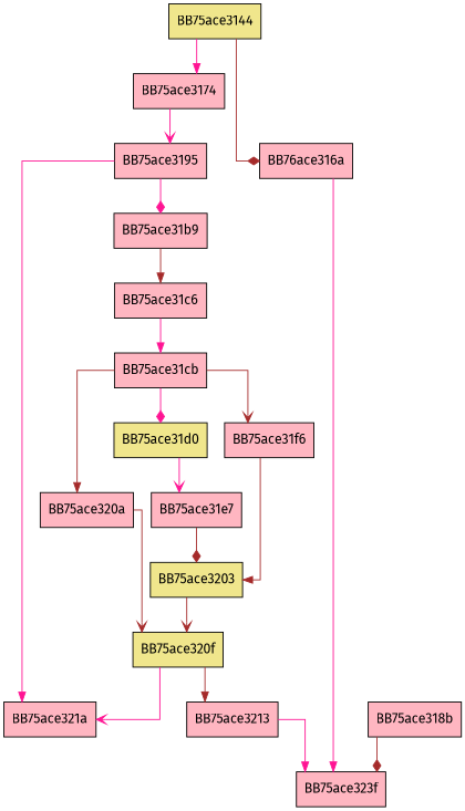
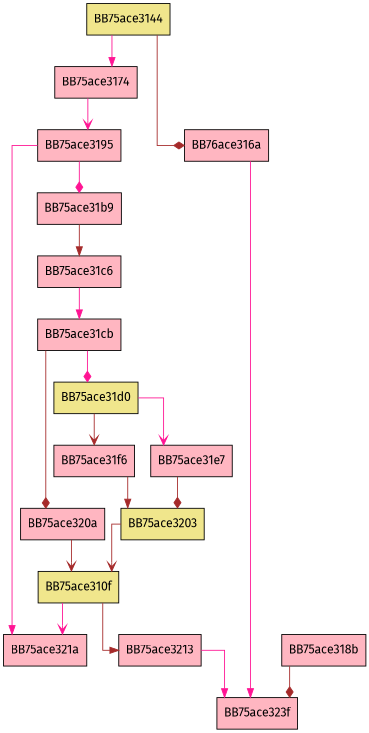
  digraph {
    fontname="Fira Sans"
    splines=ortho
    node [fillcolor=lightpink fontname="Fira Sans" shape=box style=filled]
    edge [arrowhead=normal color=deeppink fontname="Fira Sans"]
    BB75ace3144 [fillcolor=khaki]
    BB75ace3174
    n3 [label=BB76ace316a]
    BB75ace3195
    BB75ace323f
    BB75ace321a
    BB75ace31b9
    BB75ace318b
    BB75ace31c6
    BB75ace31cb
    BB75ace320a
    BB75ace31d0 [fillcolor=khaki]
-   BB75ace320f [fillcolor=khaki]
+   BB75ace320f [fillcolor=khaki label=BB75ace310f]
    BB75ace31f6
    BB75ace31e7
    BB75ace3213
    BB75ace3203 [fillcolor=khaki]
    BB75ace3144 -> BB75ace3174
    BB75ace3144 -> n3 [arrowhead=diamond color=brown]
    BB75ace3174 -> BB75ace3195 [arrowhead=vee]
    n3 -> BB75ace323f
    BB75ace3195 -> BB75ace321a
    BB75ace3195 -> BB75ace31b9 [arrowhead=diamond]
    BB75ace31b9 -> BB75ace31c6 [color=brown]
    BB75ace318b -> BB75ace323f [arrowhead=diamond color=brown]
    BB75ace31c6 -> BB75ace31cb
-   BB75ace31cb -> BB75ace320a [color=brown]
+   BB75ace31cb -> BB75ace320a [arrowhead=diamond color=brown]
    BB75ace31cb -> BB75ace31d0 [arrowhead=diamond]
    BB75ace320a -> BB75ace320f [arrowhead=vee color=brown]
-   BB75ace31cb -> BB75ace31f6 [arrowhead=vee color=brown]
+   BB75ace31d0 -> BB75ace31f6 [arrowhead=vee color=brown]
    BB75ace31d0 -> BB75ace31e7 [arrowhead=vee]
    BB75ace320f -> BB75ace321a [arrowhead=vee]
    BB75ace320f -> BB75ace3213 [color=brown]
    BB75ace31f6 -> BB75ace3203 [color=brown]
    BB75ace31e7 -> BB75ace3203 [arrowhead=diamond color=brown]
    BB75ace3213 -> BB75ace323f
    BB75ace3203 -> BB75ace320f [arrowhead=vee color=brown]
  }
